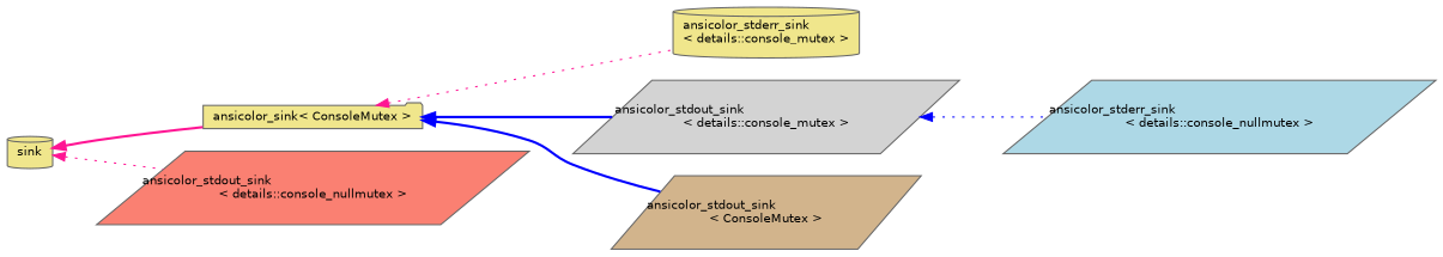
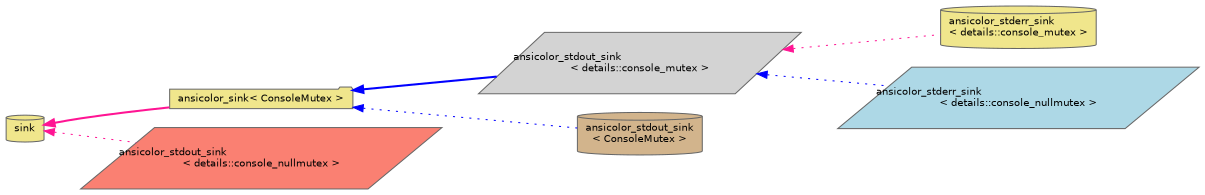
  digraph {
    rankdir=LR
    node [color=gray40 fillcolor=khaki fontname=Helvetica fontsize=10 shape=parallelogram style=filled]
    edge [color=deeppink dir=back fontname=Helvetica fontsize=10 labelfontname=Helvetica labelfontsize=10 style=dotted]
    n1 [fontcolor=black height=0.2 label="ansicolor_sink\< ConsoleMutex \>" shape=folder width=0.4]
    n2 [height=0.2 label="ansicolor_stderr_sink\l\< details::console_mutex \>" shape=cylinder width=0.4]
    n3 [fillcolor=lightgrey height=0.2 label="ansicolor_stdout_sink\l\< details::console_mutex \>" width=0.4]
-   n4 [fillcolor=tan height=0.2 label="ansicolor_stdout_sink\l\< ConsoleMutex \>" width=0.4]
+   n4 [fillcolor=tan height=0.2 label="ansicolor_stdout_sink\l\< ConsoleMutex \>" shape=cylinder width=0.4]
    n5 [fillcolor=lightblue height=0.2 label="ansicolor_stderr_sink\l\< details::console_nullmutex \>" width=0.4]
    n6 [fillcolor=salmon height=0.2 label="ansicolor_stdout_sink\l\< details::console_nullmutex \>" width=0.4]
    n7 [height=0.2 label=sink shape=cylinder width=0.4]
-   n1 -> n2
+   n3 -> n2
    n1 -> n3 [color=blue style=bold]
-   n1 -> n4 [color=blue style=bold]
+   n1 -> n4 [color=blue]
    n3 -> n5 [color=blue]
    n7 -> n1 [style=bold]
    n7 -> n6
  }
